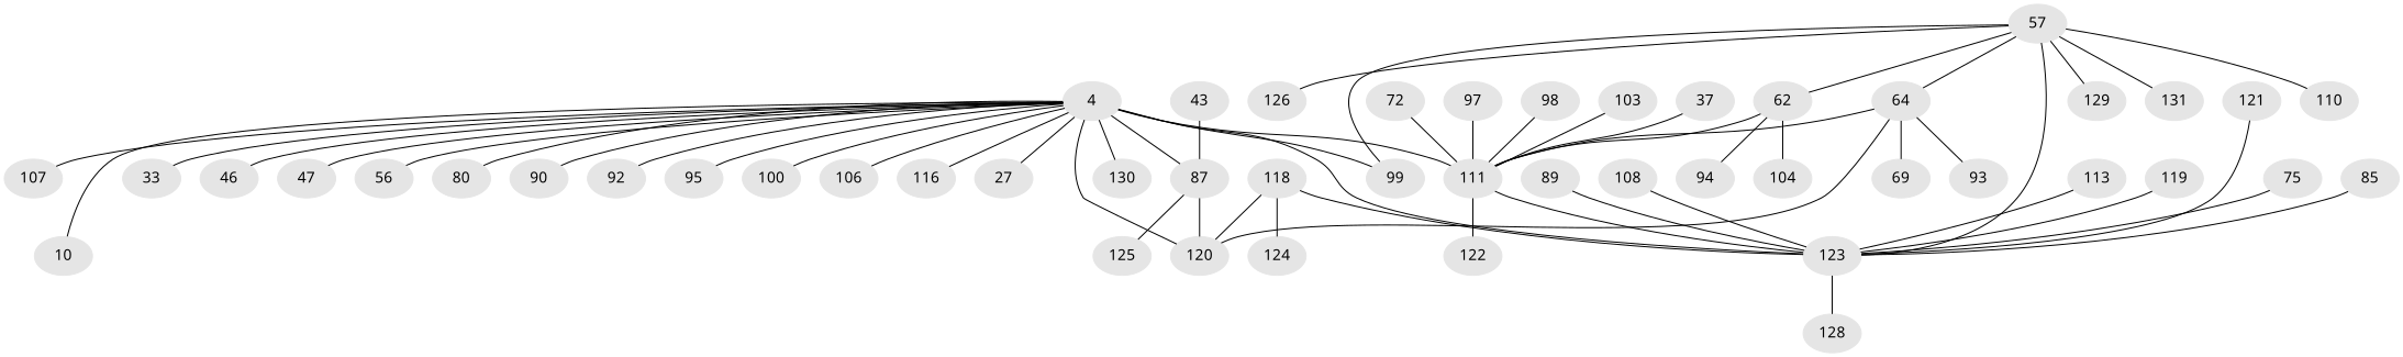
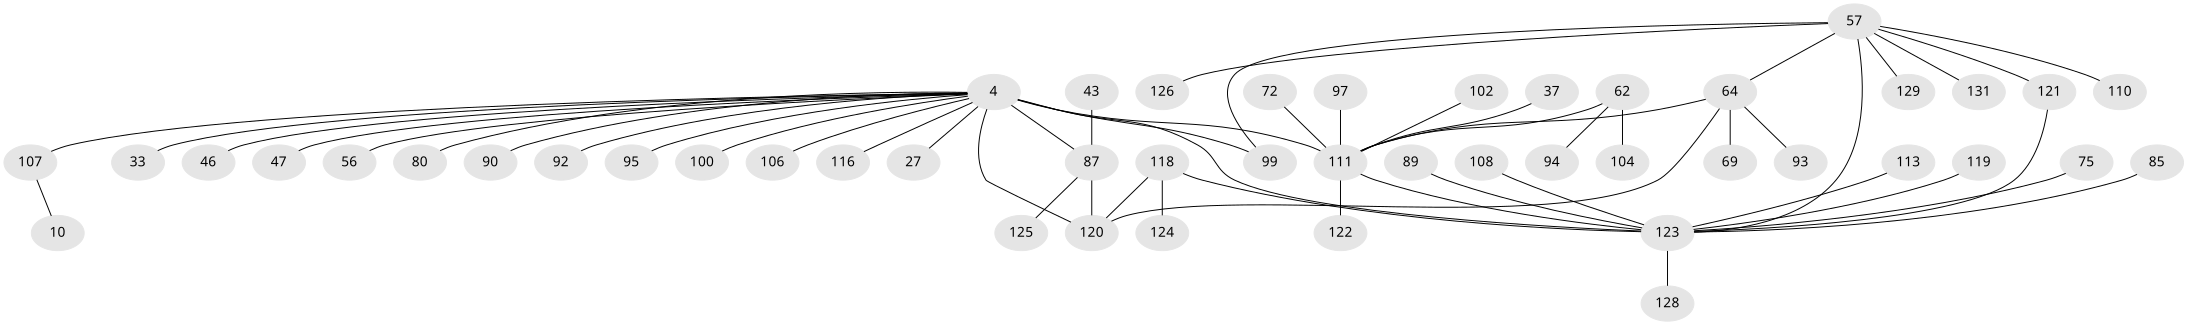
  graph {
    fontname="Noto Sans"
    node [color=gray90 fontname="Noto Sans" style=filled]
    edge [fontname="Noto Sans"]
    4 [super="+2"]
    10
    27
    33
    46
    47
    56
    80 [super="+66+73"]
    87 [super="+30+45"]
    90
    92
    95
    99 [super="+25+38"]
    100
    106
    107
    111 [super="+109+84+29+102"]
    116
    120 [super="+96+114"]
    123 [super="+35+91+65+23+28+54+68+71"]
-   130
    125
    122 [super="+22"]
    128 [super="+76+86+115"]
    37
    43 [super="+26"]
    57 [super="+17+31"]
    62 [super="+34+44+61"]
    64 [super="+60+55+63"]
    110
    126
    129
    131
    94
    104
    69 [super="+40+53"]
    93
    72 [super="+32+59"]
    75
    85 [super="+20"]
    89
    97
-   98 [super="+79"]
-   103 [super="+70"]
+   103 [super="+70" label=102]
    108 [super="+78"]
    113
    118 [super="+101+112"]
    124 [super="+48"]
    119
    121 [super="+117"]
-   4 -- 10
+   107 -- 10
    4 -- 27
    4 -- 33
    4 -- 46
    4 -- 47
    4 -- 56
    4 -- 80
    4 -- 87 [weight=3]
    4 -- 90
    4 -- 92
    4 -- 95
    4 -- 99
    4 -- 100
    4 -- 106
    4 -- 107
    4 -- 111 [weight=6]
    4 -- 116
    4 -- 120
    4 -- 123 [weight=4]
-   4 -- 130
    87 -- 120 [weight=2]
    87 -- 125
    111 -- 123
    111 -- 122
    123 -- 128
    37 -- 111
    43 -- 87
    57 -- 99
    57 -- 123 [weight=3]
-   57 -- 62
+   57 -- 121
    57 -- 64 [weight=2]
    57 -- 110
    57 -- 126
    57 -- 129
    57 -- 131
    62 -- 111 [weight=3]
    62 -- 94
    62 -- 104
    64 -- 111 [weight=2]
    64 -- 120
    64 -- 69
    64 -- 93
    72 -- 111
    75 -- 123
    85 -- 123
    89 -- 123
    97 -- 111
-   98 -- 111
    103 -- 111
    108 -- 123
    113 -- 123
    118 -- 120
    118 -- 123
    118 -- 124 [weight=2]
    119 -- 123
    121 -- 123
  }
